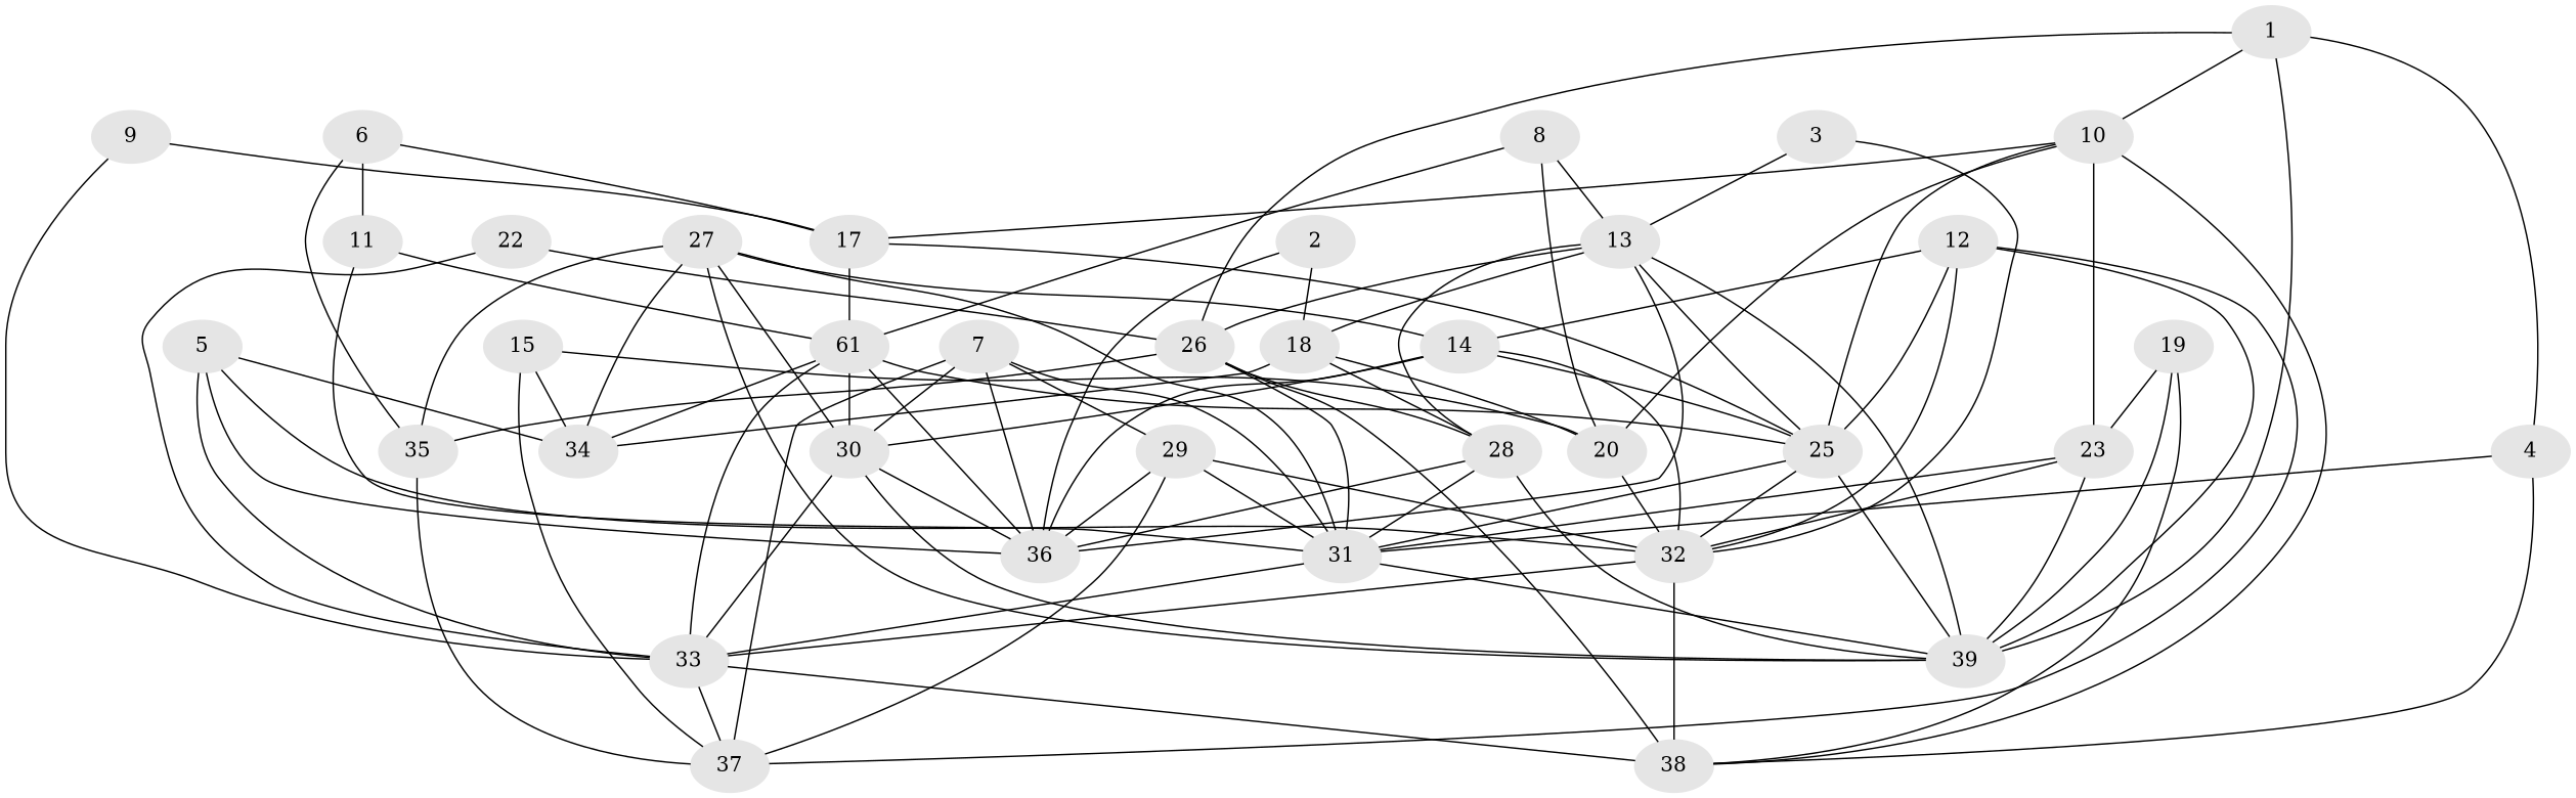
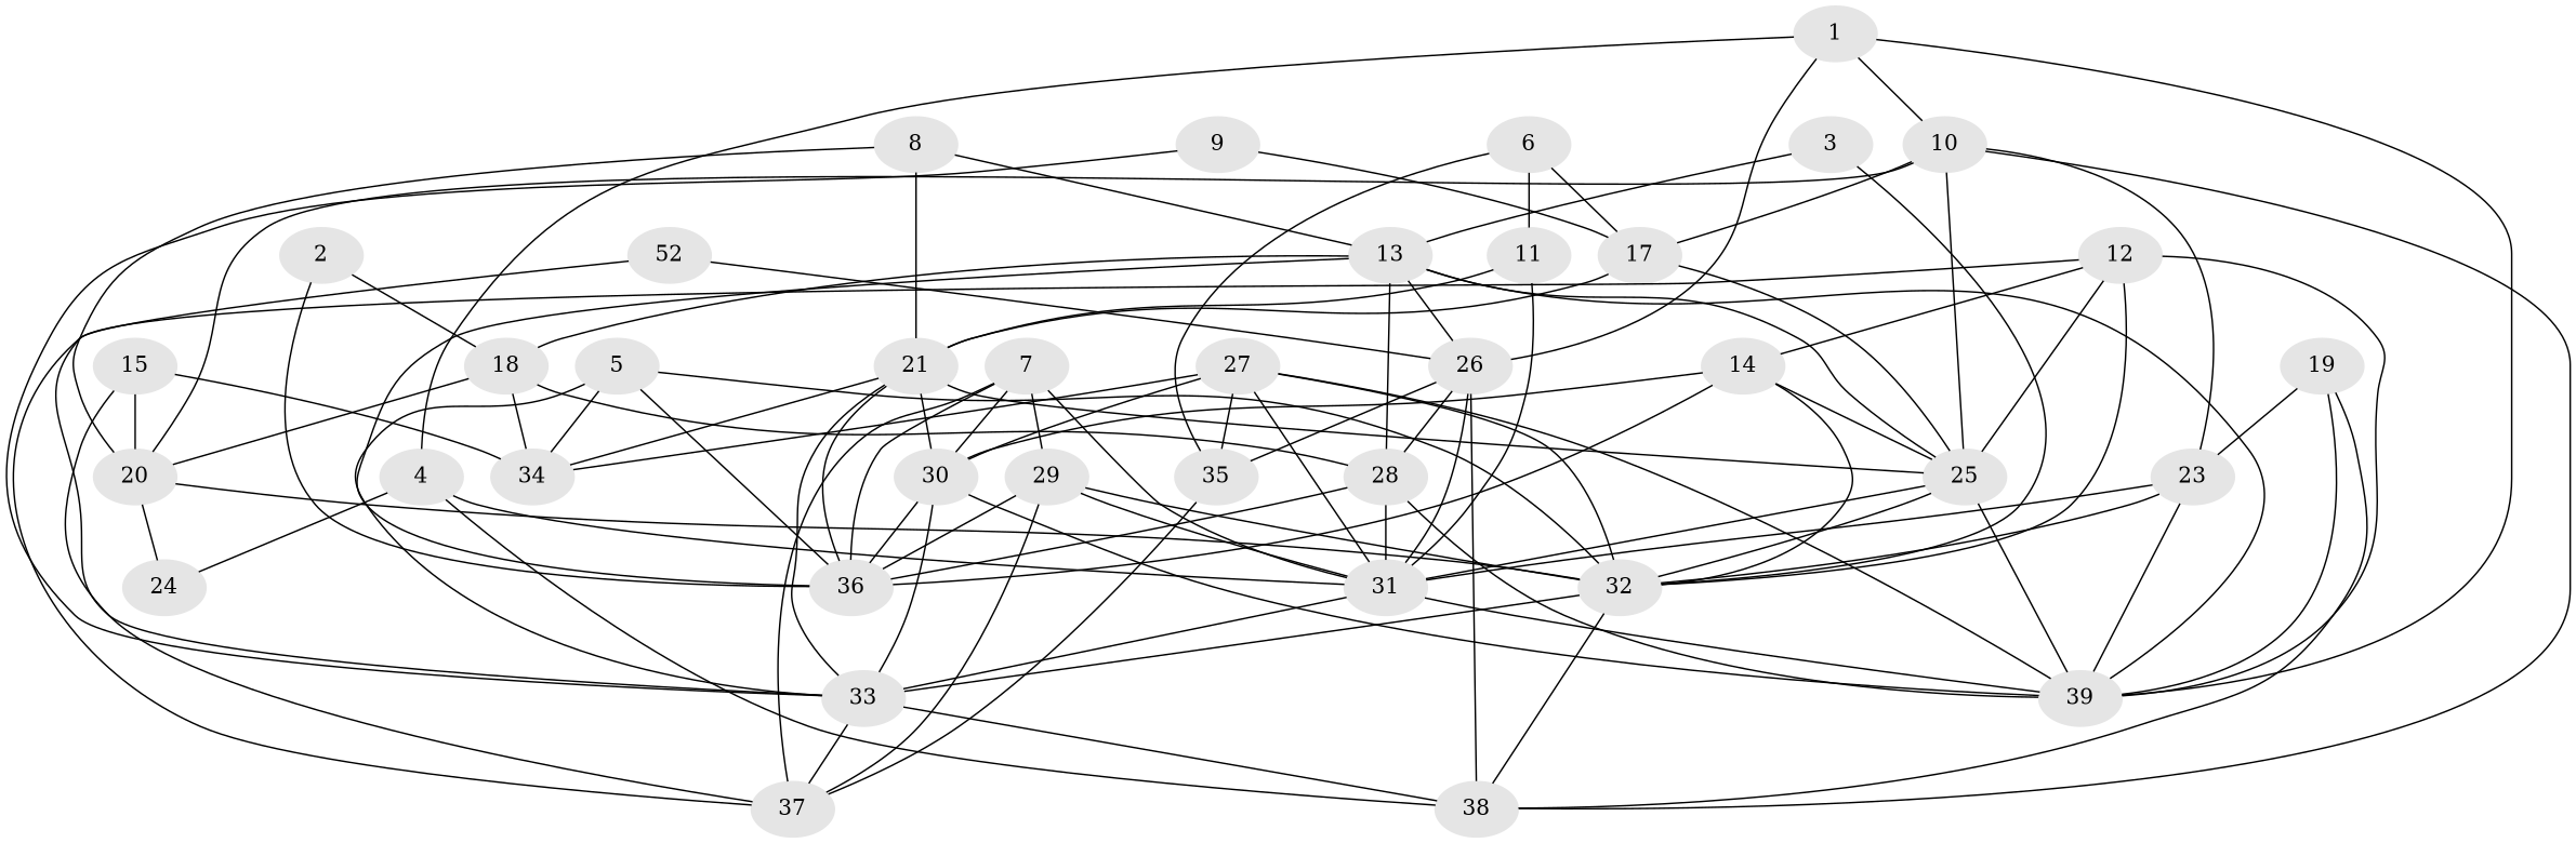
  graph {
    node [color=gray90 style=filled]
    edge [weight=1.0]
    1
    4
    10
    26
    39
+   24
    31
    38
    17
    20
    23
    25
    35
    28
    2
    18
    36
    34
    3
    13
    32
    33
    5
    37
    6
    11
-   21 [label=61]
+   21
    7
    29
    30
    8
    9
    12
    14
    15
    19
-   22
+   22 [label=52]
    27
    1 -- 4
    1 -- 10
    1 -- 26
    1 -- 39
+   4 -- 24
    4 -- 31 [weight=2.0]
    4 -- 38
    10 -- 38
    10 -- 17
    10 -- 20
    10 -- 23 [weight=2.0]
    10 -- 25
    26 -- 31
    26 -- 38
    26 -- 35
    26 -- 28
    31 -- 39
    31 -- 33
    17 -- 25
    17 -- 21
+   20 -- 24
    20 -- 32
    23 -- 39
    23 -- 31
    23 -- 32
    25 -- 39
    25 -- 31
    25 -- 32
    35 -- 37
    28 -- 39
    28 -- 31
    28 -- 36
    2 -- 18
    2 -- 36
    18 -- 20
    18 -- 28
    18 -- 34
    3 -- 13
    3 -- 32
    13 -- 26
    13 -- 39
    13 -- 25
    13 -- 28
    13 -- 18
    13 -- 36
    32 -- 38
    32 -- 33
    33 -- 38 [weight=2.0]
    33 -- 37
    5 -- 36
    5 -- 34
    5 -- 32
    5 -- 33
    6 -- 17
    6 -- 35
    6 -- 11
    11 -- 31 [weight=2.0]
    11 -- 21
    21 -- 25
    21 -- 36
    21 -- 34
    21 -- 33
    21 -- 30
    7 -- 31
    7 -- 36
    7 -- 37
    7 -- 29
    7 -- 30
    29 -- 31
    29 -- 36
    29 -- 32 [weight=2.0]
    29 -- 37
    30 -- 39
    30 -- 36
    30 -- 33
    8 -- 20
    8 -- 13
    8 -- 21
    9 -- 17
    9 -- 33
    12 -- 39
    12 -- 25
    12 -- 32
    12 -- 37
    12 -- 14
    14 -- 25
    14 -- 36
    14 -- 32
    14 -- 30
    15 -- 20
    15 -- 34
    15 -- 37
    19 -- 39
    19 -- 38
    19 -- 23
    22 -- 26
    22 -- 33
    27 -- 39
    27 -- 31
    27 -- 35 [weight=2.0]
    27 -- 34
-   27 -- 14
+   27 -- 32
    27 -- 30 [weight=2.0]
  }
